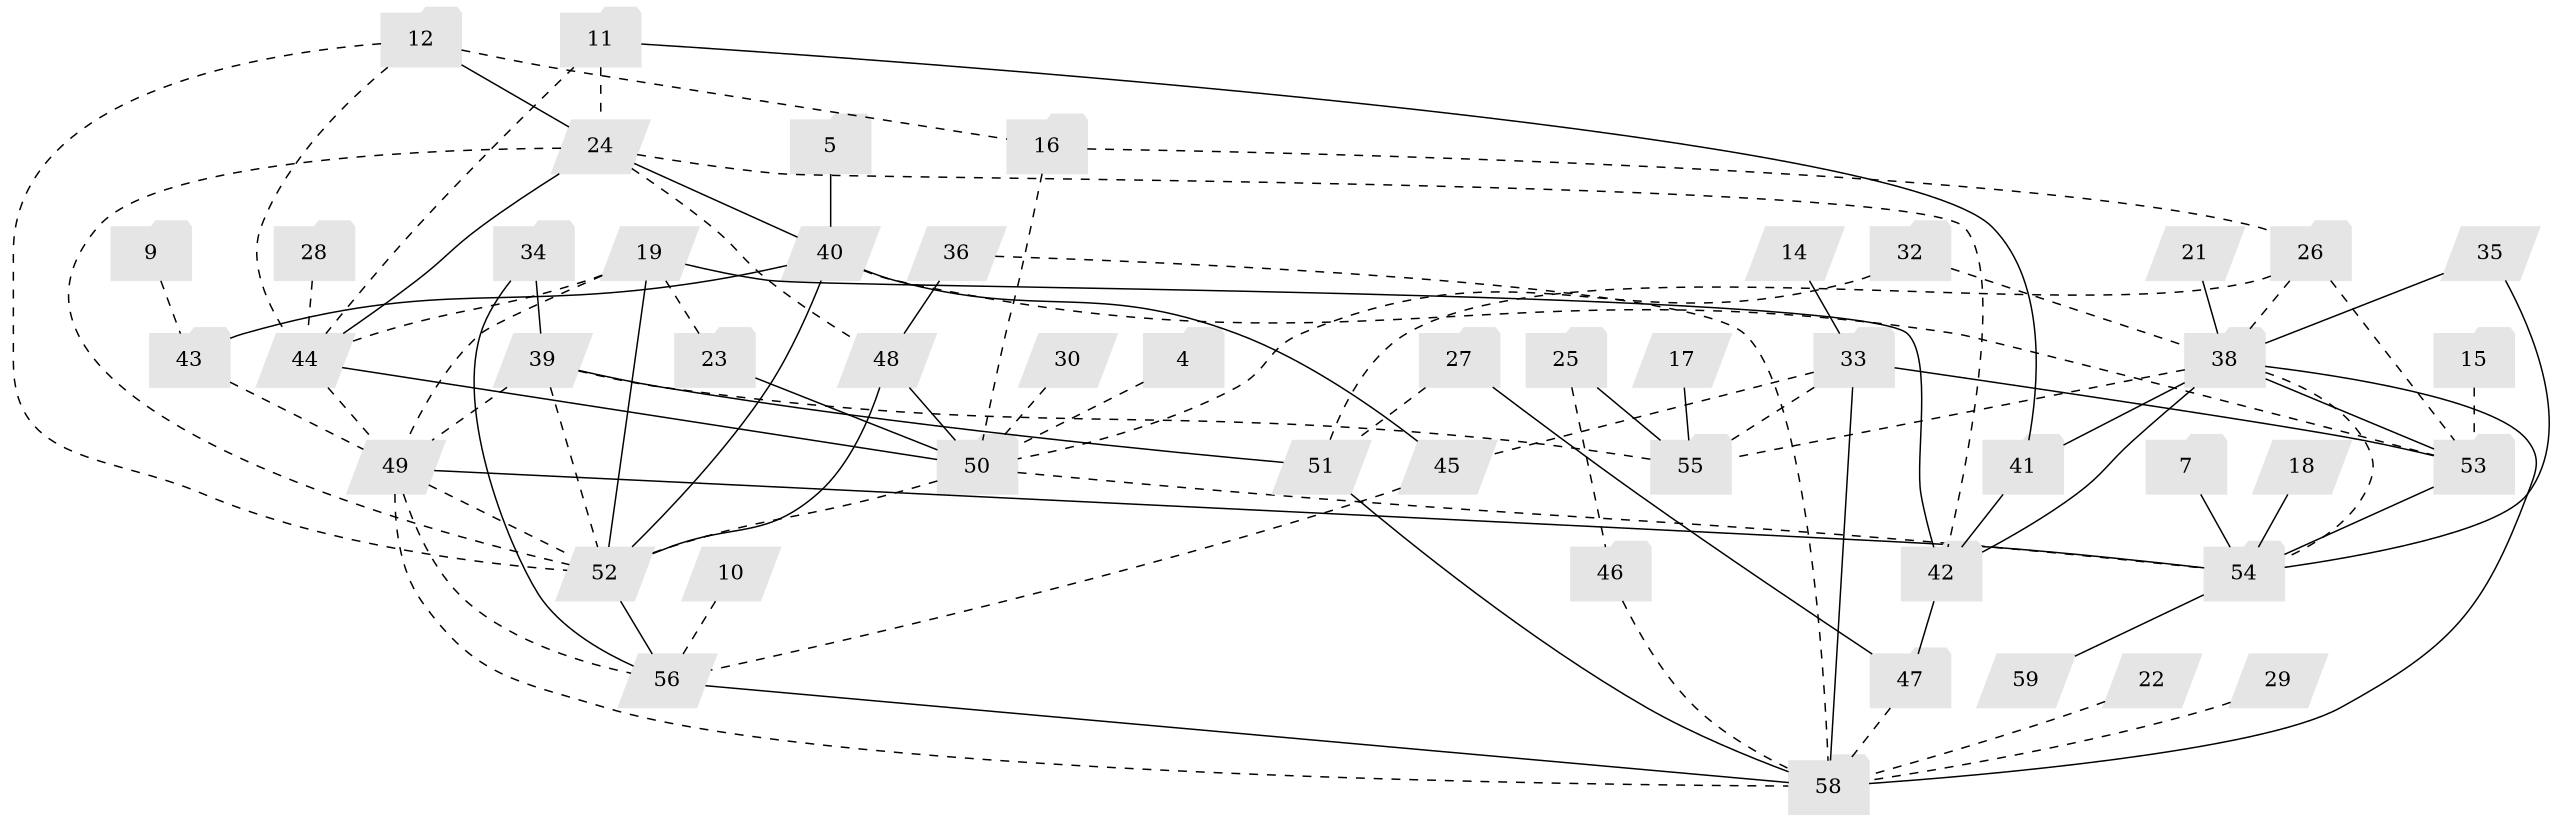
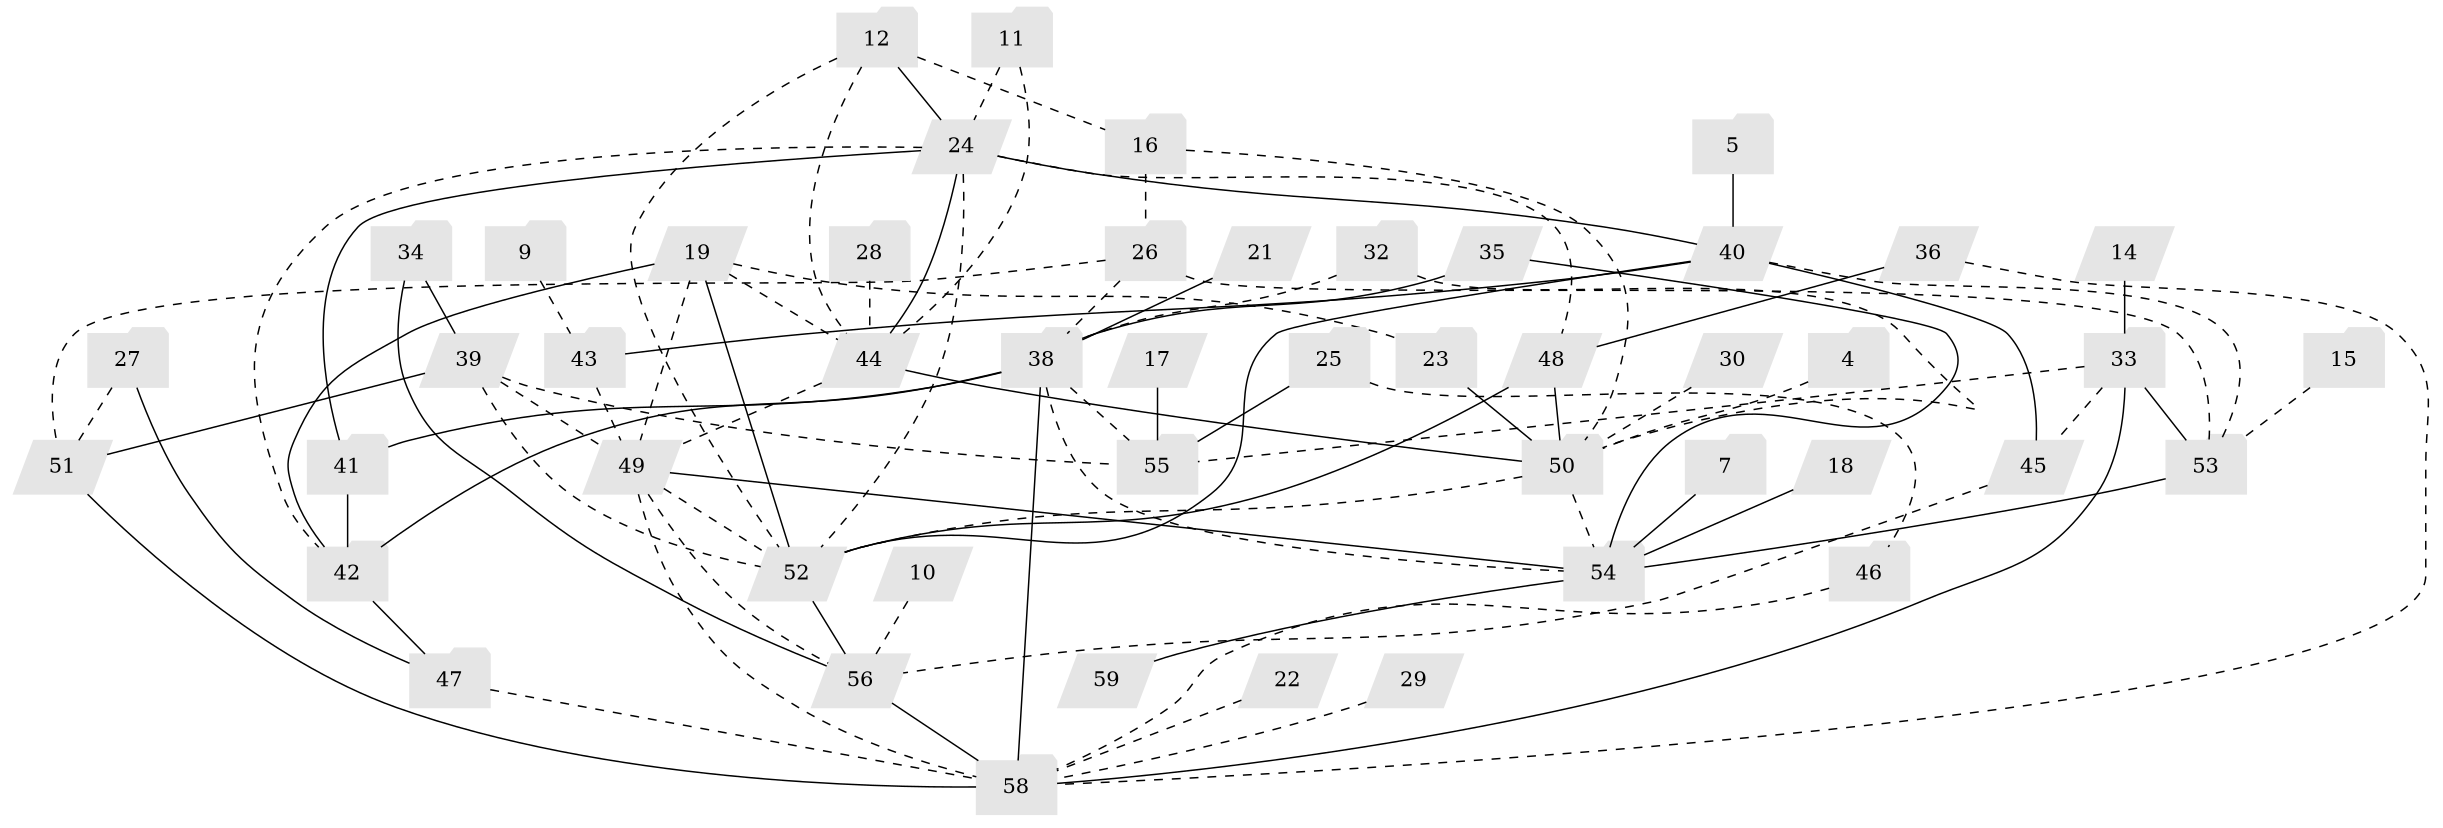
  graph {
    node [color=gray90 shape=folder style=filled]
    edge [style=dashed weight=1.0]
    4
    50
    54
    52 [shape=parallelogram]
    40 [shape=parallelogram]
    5
    43
    53
    45 [shape=parallelogram]
    7
    59 [shape=parallelogram]
    9
    49 [shape=parallelogram]
    10 [shape=parallelogram]
    56 [shape=parallelogram]
    58
    24 [shape=parallelogram]
    11
    41
    44 [shape=parallelogram]
    42
    48 [shape=parallelogram]
    12
    16
    26
    14 [shape=parallelogram]
    33
    55
    15
    38
    51 [shape=parallelogram]
    17 [shape=parallelogram]
    18 [shape=parallelogram]
    19 [shape=parallelogram]
    23
    47
    21 [shape=parallelogram]
    22 [shape=parallelogram]
    25
    46
    27
    28
    29 [shape=parallelogram]
    30 [shape=parallelogram]
    32
    34
    39 [shape=parallelogram]
    35 [shape=parallelogram]
    36 [shape=parallelogram]
    4 -- 50
    50 -- 54
    50 -- 52
    54 -- 59 [style=solid]
    52 -- 56 [style=solid]
    40 -- 52 [style=solid]
    40 -- 43 [style=solid]
    40 -- 53
    40 -- 45 [style=solid]
    5 -- 40 [style=solid]
    43 -- 49
    53 -- 54 [style=solid]
    45 -- 56
    7 -- 54 [style=solid]
    9 -- 43
    49 -- 54 [style=solid]
    49 -- 52
    49 -- 56
    49 -- 58
    10 -- 56
    56 -- 58 [style=solid]
    24 -- 52
    24 -- 40 [style=solid]
    24 -- 44 [style=solid]
    24 -- 42
    24 -- 48
    11 -- 24
-   11 -- 41 [style=solid]
+   24 -- 41 [style=solid]
    11 -- 44
    41 -- 42 [style=solid]
    44 -- 50 [style=solid]
    44 -- 49
    42 -- 47 [style=solid]
    48 -- 50 [style=solid]
    48 -- 52 [style=solid]
    12 -- 52
    12 -- 24 [style=solid]
    12 -- 44
    12 -- 16
    16 -- 50
    16 -- 26
    26 -- 53
    26 -- 38
    26 -- 51
    14 -- 33 [style=solid]
    33 -- 53 [style=solid]
    33 -- 45
    33 -- 58 [style=solid]
    33 -- 55
    15 -- 53
    38 -- 54
-   38 -- 53 [style=solid]
    38 -- 58 [style=solid]
    38 -- 41 [style=solid]
    38 -- 42 [style=solid]
    38 -- 55
    51 -- 58 [style=solid]
    17 -- 55 [style=solid]
    18 -- 54 [style=solid]
    19 -- 52 [style=solid]
    19 -- 49
    19 -- 44
    19 -- 42 [style=solid]
    19 -- 23
    23 -- 50 [style=solid]
    47 -- 58 [weight=2.0]
    21 -- 38 [style=solid]
    22 -- 58
    25 -- 55 [style=solid]
    25 -- 46
    46 -- 58
    27 -- 51
    27 -- 47 [style=solid]
    28 -- 44
    29 -- 58
    30 -- 50
    32 -- 50
    32 -- 38
    34 -- 56 [style=solid]
    34 -- 39 [style=solid]
    39 -- 52
    39 -- 49
    39 -- 55
    39 -- 51 [style=solid]
    35 -- 54 [style=solid]
    35 -- 38 [style=solid]
    36 -- 58
    36 -- 48 [style=solid]
  }
